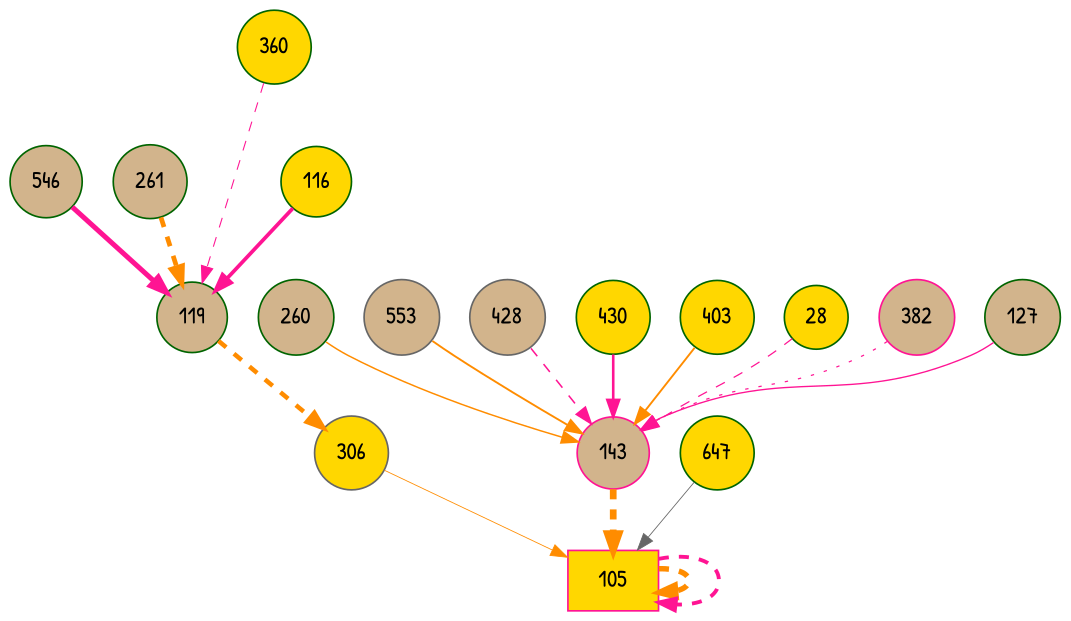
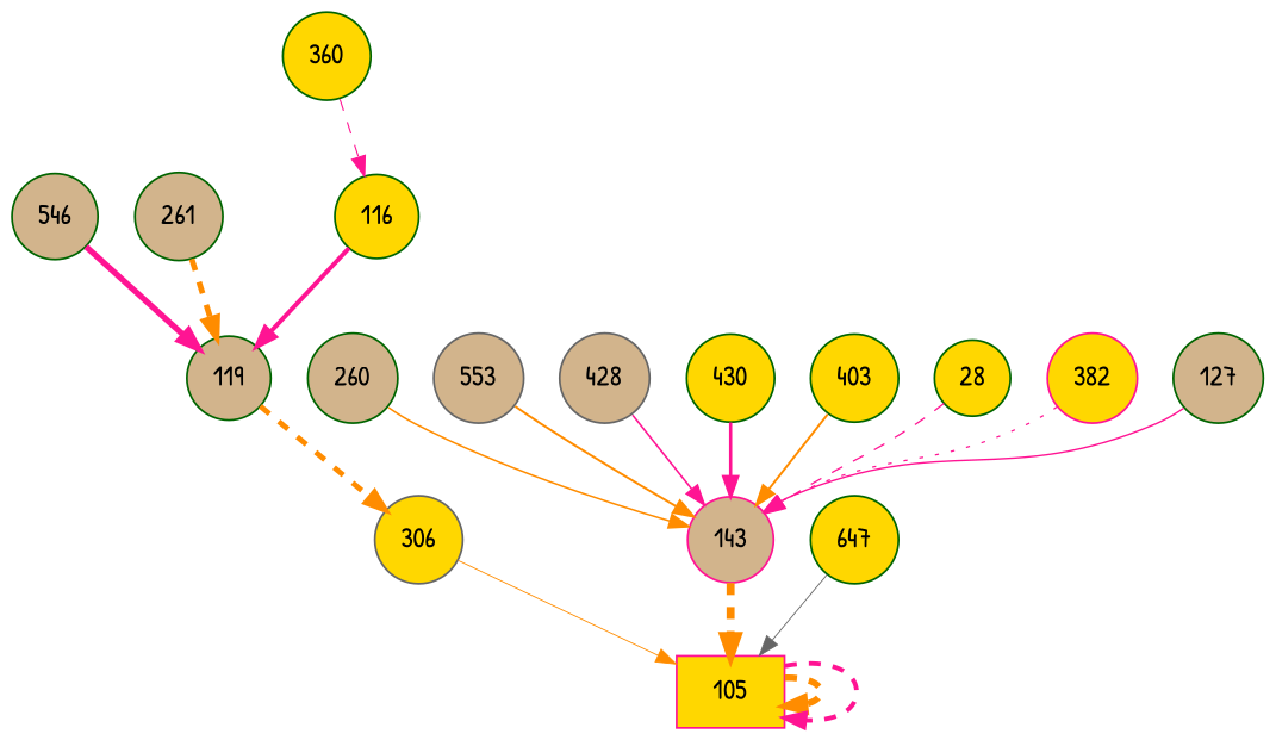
  digraph {
    fontname="Patrick Hand"
    rankdir=TB
    node [color=darkgreen fillcolor=gold fontname="Patrick Hand" shape=circle style=filled]
    edge [color=deeppink fontname="Patrick Hand" penwidth=0.50 style=solid]
    n1 [fillcolor=tan label=546]
    n2 [fillcolor=tan label=119]
    n3 [color=gray40 label=306]
    n4 [fillcolor=tan label=260]
    n5 [color=deeppink fillcolor=tan label=143]
    n6 [color=deeppink label=105 shape=box]
    n7 [fillcolor=tan label=261]
    n8 [label=647]
    n9 [label=360]
    n10 [color=gray40 fillcolor=tan label=553]
    n11 [color=gray40 fillcolor=tan label=428]
    n12 [label=430]
    n13 [label=403]
    n14 [label=116]
    n15 [label=28]
-   n16 [color=deeppink fillcolor=tan label=382]
+   n16 [color=deeppink label=382]
    n17 [fillcolor=tan label=127]
    n1 -> n2 [penwidth=3.00]
    n2 -> n3 [color=darkorange penwidth=2.70 style=dashed]
    n3 -> n6 [color=darkorange]
    n4 -> n5 [color=darkorange penwidth=0.89]
    n5 -> n6 [color=darkorange penwidth=4.00 style=dashed]
    n6 -> n6 [color=darkorange penwidth=3.26 style=dashed]
    n6 -> n6 [penwidth=2.29 style=dashed]
    n7 -> n2 [color=darkorange penwidth=2.83 style=dashed]
    n8 -> n6 [color=gray40]
-   n9 -> n2 [penwidth=0.64 style=dashed]
+   n9 -> n14 [penwidth=0.64 style=dashed]
    n10 -> n5 [color=darkorange penwidth=1.13]
-   n11 -> n5 [penwidth=0.92 style=dashed]
+   n11 -> n5 [penwidth=0.92]
    n12 -> n5 [penwidth=1.55]
    n13 -> n5 [color=darkorange penwidth=1.13]
    n14 -> n2 [penwidth=2.23]
    n15 -> n5 [penwidth=0.74 style=dashed]
    n16 -> n5 [penwidth=0.73 style=dotted]
    n17 -> n5 [penwidth=0.81]
  }
